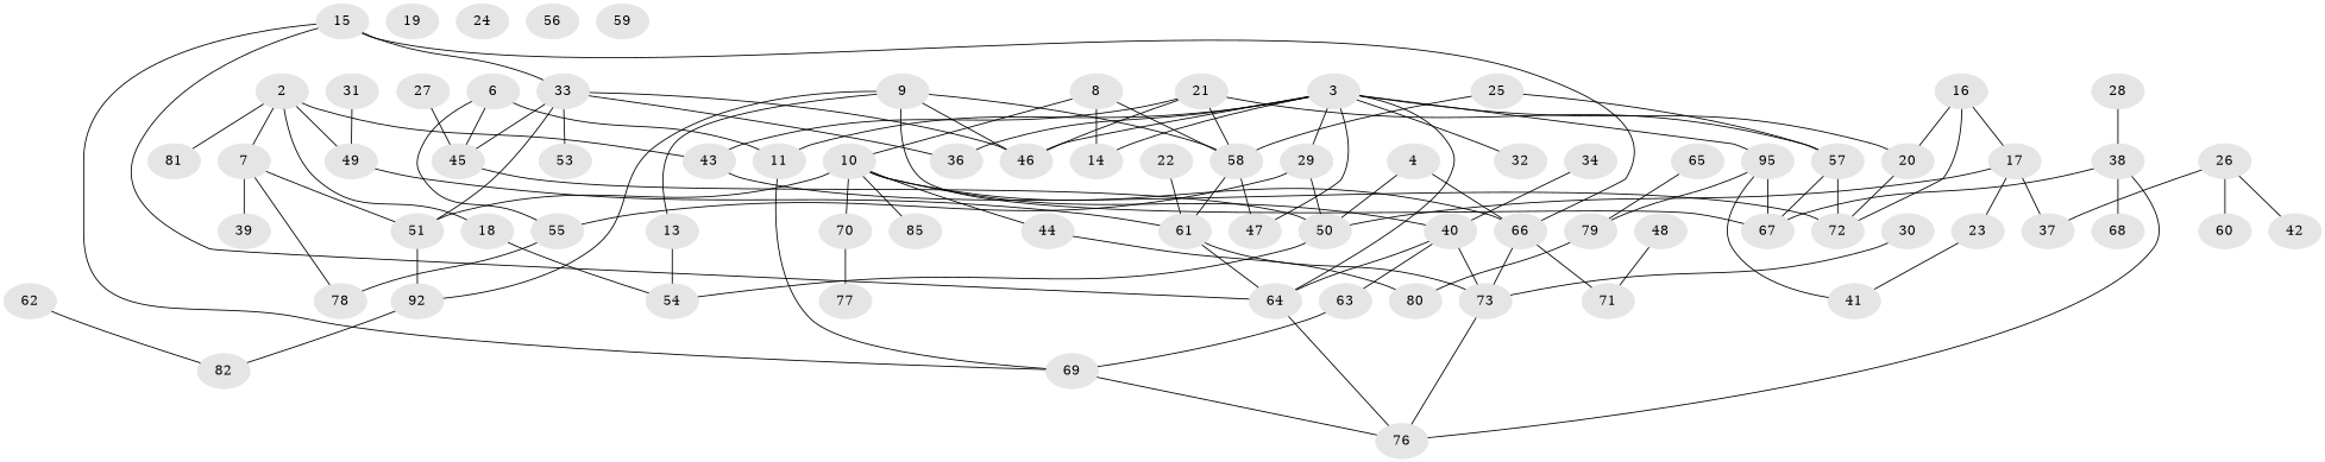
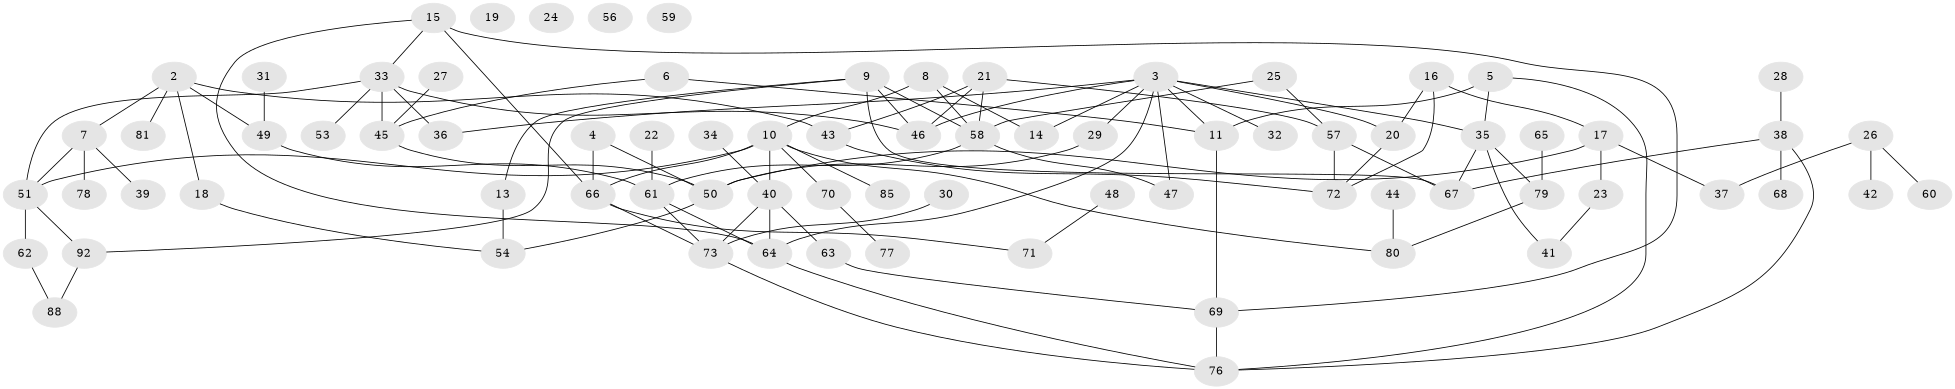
  graph {
    node [color=gray90 style=filled]
    2
    81
    7
    18
    43
    49
    39
    51
    78
    54
    72
    61
    3
    11
    14
    20
    29
    32
-   35 [label=95]
+   35
    36
    46
    47
    64
    69
    50
-   55
    67
    41
    79
    76
    4
    66
    73
    71
+   5
    6
    45
    n38 [label=92]
    62
    8
    10
    58
    40
    70
    n45 [label=85]
    80
    9
    13
-   82
+   82 [label=88]
    63
    77
    15
    33
    53
    16
    17
    23
    37
    19
    21
    57
    22
    24
    25
    26
    42
    60
    27
    28
    38
    68
    30
    31
    34
    44
    48
    56
    59
    65
    2 -- 81
    2 -- 7
    2 -- 18
    2 -- 43
    2 -- 49
    7 -- 39
    7 -- 51
    7 -- 78
    18 -- 54
    43 -- 72
    49 -- 61
    51 -- n38
+   51 -- 62
    61 -- 64
    61 -- 73
    3 -- 11
    3 -- 14
    3 -- 20
    3 -- 29
    3 -- 32
    3 -- 35
    3 -- 36
    3 -- 46
    3 -- 47
    3 -- 64
    11 -- 69
    20 -- 72
    29 -- 50
-   29 -- 55
    35 -- 67
    35 -- 41
    35 -- 79
    64 -- 76
    69 -- 76
    50 -- 54
-   55 -- 78
    79 -- 80
    4 -- 50
    4 -- 66
    66 -- 73
    66 -- 71
    73 -- 76
+   5 -- 11
+   5 -- 35
+   5 -- 76
    6 -- 11
-   6 -- 55
    6 -- 45
    45 -- 50
    n38 -- 82
    62 -- 82
    8 -- 14
    8 -- 10
    8 -- 58
    10 -- 51
    10 -- 66
    10 -- 40
    10 -- 70
    10 -- n45
-   10 -- 44
+   10 -- 80
    58 -- 61
    58 -- 47
    40 -- 64
    40 -- 73
    40 -- 63
    70 -- 77
    9 -- 46
    9 -- 67
    9 -- n38
    9 -- 58
    9 -- 13
    13 -- 54
    63 -- 69
    15 -- 64
    15 -- 69
    15 -- 66
    15 -- 33
    33 -- 51
    33 -- 36
    33 -- 46
    33 -- 45
    33 -- 53
    16 -- 72
    16 -- 20
    16 -- 17
    17 -- 50
    17 -- 23
    17 -- 37
    23 -- 41
    21 -- 43
    21 -- 46
    21 -- 58
    21 -- 57
    57 -- 72
    57 -- 67
    22 -- 61
    25 -- 58
    25 -- 57
    26 -- 37
    26 -- 42
    26 -- 60
    27 -- 45
    28 -- 38
    38 -- 67
    38 -- 76
    38 -- 68
    30 -- 73
    31 -- 49
    34 -- 40
    44 -- 80
    48 -- 71
    65 -- 79
  }
